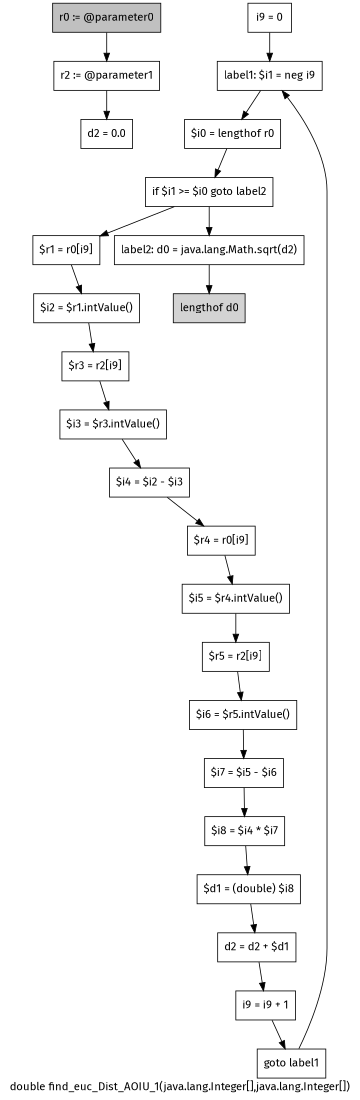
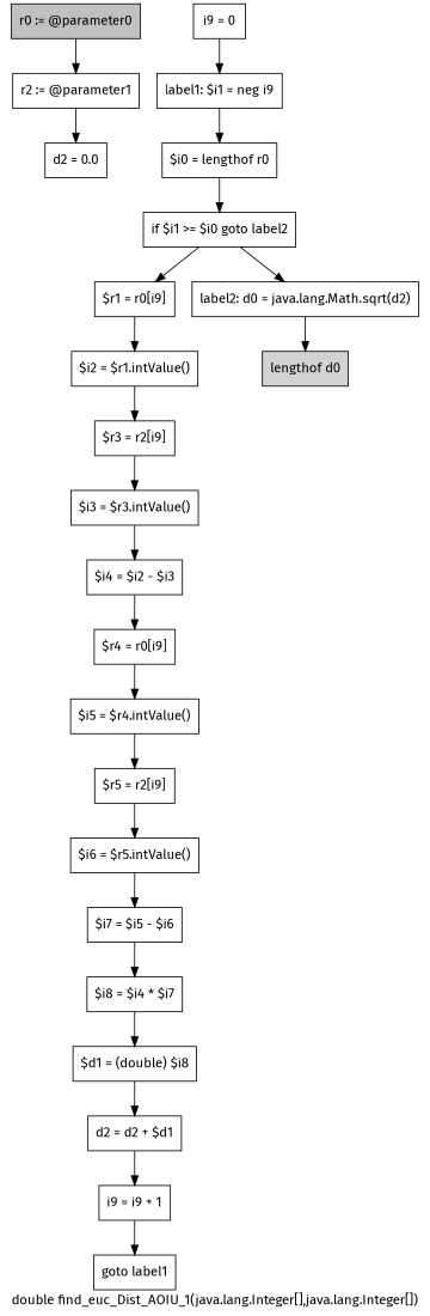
  digraph {
    fontname="Fira Sans"
    label="double find_euc_Dist_AOIU_1(java.lang.Integer[],java.lang.Integer[])"
    node [fontname="Fira Sans" shape=box]
    edge [fontname="Fira Sans"]
    n1 [fillcolor=gray label="r0 := @parameter0" style=filled]
    n2 [label="r2 := @parameter1"]
    n3 [label="d2 = 0.0"]
    n4 [label="i9 = 0"]
    n5 [label="label1: $i1 = neg i9"]
    n6 [label="$i0 = lengthof r0"]
    n7 [label="if $i1 >= $i0 goto label2"]
    n8 [label="$r1 = r0[i9]"]
    n9 [label="label2: d0 = java.lang.Math.sqrt(d2)"]
    n10 [label="$i2 = $r1.intValue()"]
    n11 [fillcolor=lightgray label="lengthof d0" style=filled]
    n12 [label="$r3 = r2[i9]"]
    n13 [label="$i3 = $r3.intValue()"]
    n14 [label="$i4 = $i2 - $i3"]
    n15 [label="$r4 = r0[i9]"]
    n16 [label="$i5 = $r4.intValue()"]
    n17 [label="$r5 = r2[i9]"]
    n18 [label="$i6 = $r5.intValue()"]
    n19 [label="$i7 = $i5 - $i6"]
    n20 [label="$i8 = $i4 * $i7"]
    n21 [label="$d1 = (double) $i8"]
    n22 [label="d2 = d2 + $d1"]
    n23 [label="i9 = i9 + 1"]
    n24 [label="goto label1"]
    n1 -> n2
    n2 -> n3
    n4 -> n5
    n5 -> n6
    n6 -> n7
    n7 -> n8
    n7 -> n9
    n8 -> n10
    n9 -> n11
    n10 -> n12
    n12 -> n13
    n13 -> n14
    n14 -> n15
    n15 -> n16
    n16 -> n17
    n17 -> n18
    n18 -> n19
    n19 -> n20
    n20 -> n21
    n21 -> n22
    n22 -> n23
    n23 -> n24
-   n24 -> n5
  }
